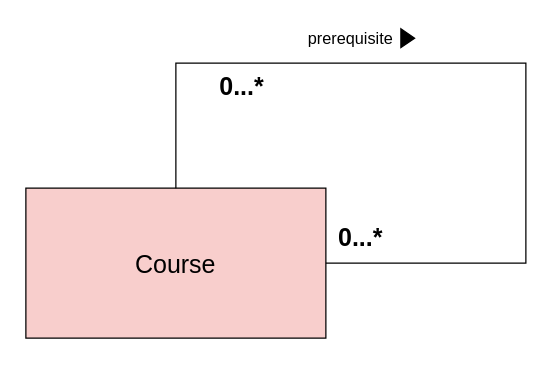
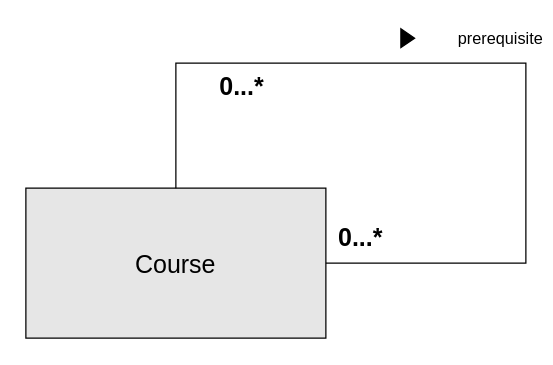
  <mxCell id="0" />
  <mxCell id="1" parent="0" />
- <mxCell id="2" value="Course" style="rounded=0;whiteSpace=wrap;html=1;fontSize=20;fillColor=#f8cecc;" vertex="1" parent="1"><mxGeometry x="20" y="150" width="240" height="120" as="geometry" /></mxCell>
+ <mxCell id="2" value="Course" style="rounded=0;whiteSpace=wrap;html=1;fontSize=20;fillColor=#E6E6E6;" vertex="1" parent="1"><mxGeometry x="20" y="150" width="240" height="120" as="geometry" /></mxCell>
  <mxCell id="3" value="" style="endArrow=none;html=1;strokeWidth=1;fontSize=13;exitX=0.5;exitY=0;exitDx=0;exitDy=0;entryX=1;entryY=0.5;entryDx=0;entryDy=0;rounded=0;" edge="1" parent="1" source="2" target="2"><mxGeometry width="50" height="50" relative="1" as="geometry"><mxPoint x="120" y="160" as="sourcePoint" /><mxPoint x="430" y="20" as="targetPoint" /><Array as="points"><mxPoint x="140" y="50" /><mxPoint x="420" y="50" /><mxPoint x="420" y="210" /></Array></mxGeometry></mxCell>
- <mxCell id="4" value="prerequisite" style="text;html=1;strokeColor=none;fillColor=none;align=center;verticalAlign=middle;whiteSpace=wrap;rounded=0;fontSize=13;" vertex="1" parent="1"><mxGeometry x="260" y="20" width="40" height="20" as="geometry" /></mxCell>
+ <mxCell id="4" value="prerequisite" style="text;html=1;strokeColor=none;fillColor=none;align=center;verticalAlign=middle;whiteSpace=wrap;rounded=0;fontSize=13;" vertex="1" parent="1"><mxGeometry x="380" y="20" width="40" height="20" as="geometry" /></mxCell>
  <mxCell id="5" value="" style="triangle;whiteSpace=wrap;html=1;fontSize=13;fillColor=#000000;flipV=0;flipH=0;" vertex="1" parent="1"><mxGeometry x="320" y="22.5" width="11" height="15" as="geometry" /></mxCell>
  <mxCell id="6" value="0...*" style="text;html=1;strokeColor=none;fillColor=none;align=center;verticalAlign=middle;whiteSpace=wrap;rounded=0;fontSize=20;fontStyle=1" vertex="1" parent="1"><mxGeometry x="173" y="58" width="40" height="20" as="geometry" /></mxCell>
  <mxCell id="7" value="0...*" style="text;html=1;strokeColor=none;fillColor=none;align=center;verticalAlign=middle;whiteSpace=wrap;rounded=0;fontSize=20;fontStyle=1" vertex="1" parent="1"><mxGeometry x="267.5" y="179" width="40" height="20" as="geometry" /></mxCell>
